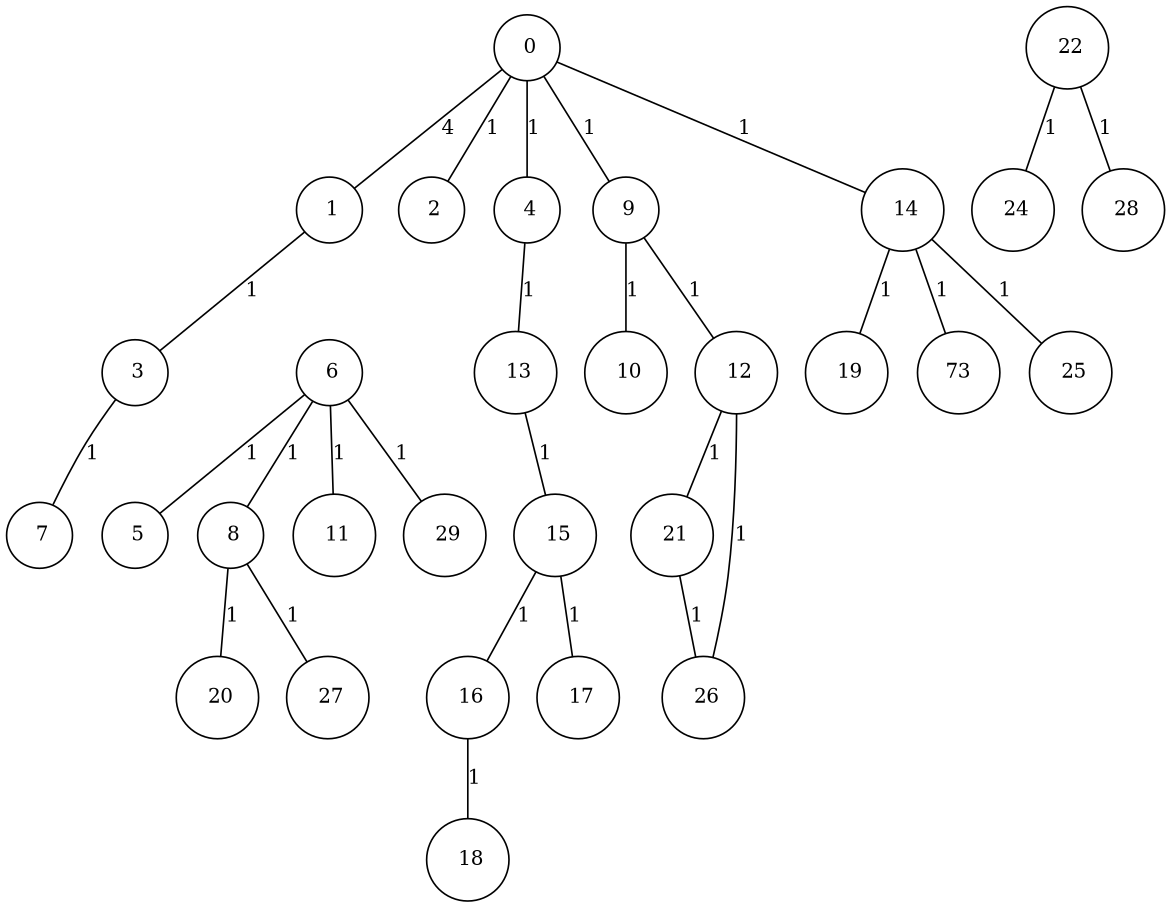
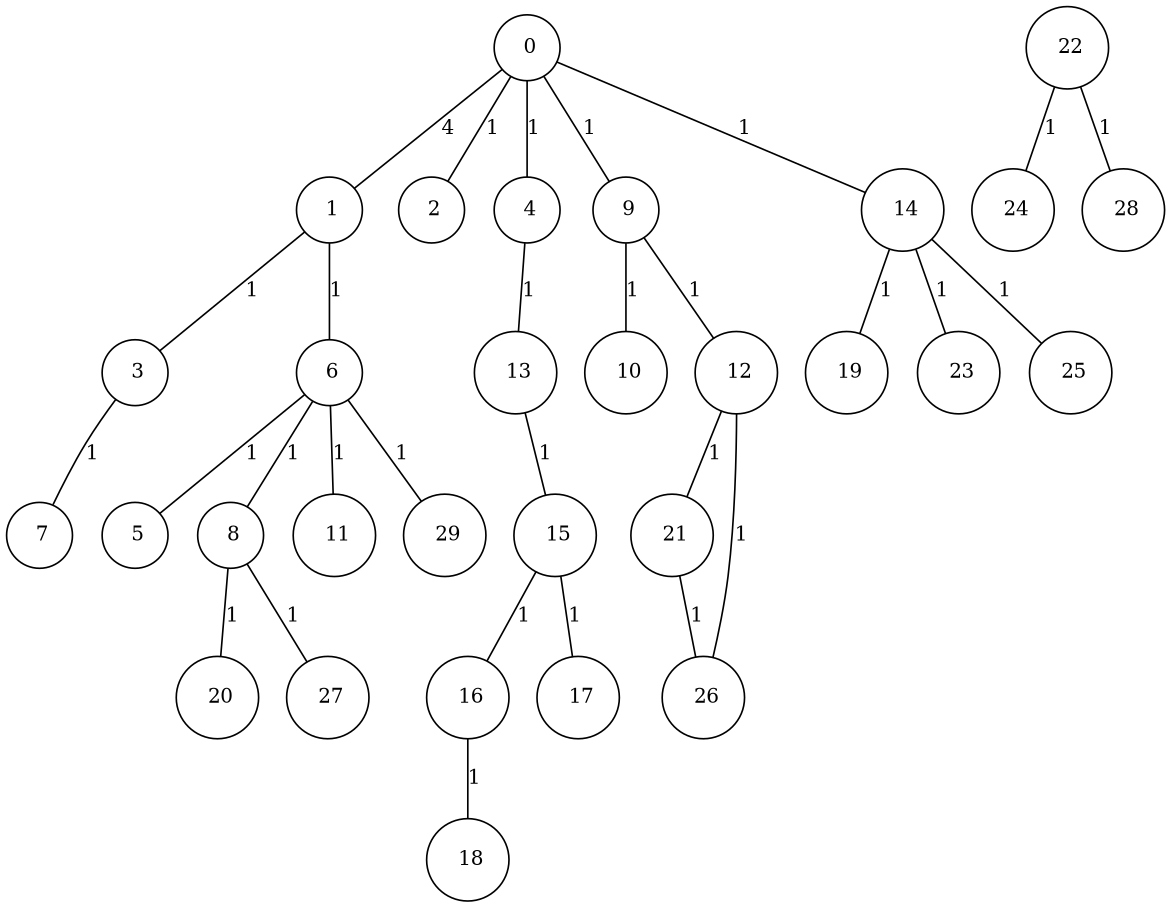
  graph {
    fixedsize="true;"
    node [color=black fontsize=12 hight=.12 shape=circle]
    edge [fontsize=12]
    n1 [label=" 0" width=.12]
    n2 [label=" 1" width=.12]
    n3 [label=" 2" width=.12]
    n4 [label=" 4" width=.12]
    n5 [label=" 9" width=.12]
    n6 [label=" 14" width=.12]
    n7 [label=" 3" width=.12]
    n8 [label=" 6" width=.12]
    n9 [label=" 13" width=.12]
    n10 [label=" 10" width=.12]
    n11 [label=" 12" width=.12]
    n12 [label=" 19" width=.12]
-   n13 [label=73 width=.12]
+   n13 [label=" 23" width=.12]
    n14 [label=" 25" width=.12]
    n15 [label=" 7" width=.12]
    n16 [label=" 5" width=.12]
    n17 [label=" 8" width=.12]
    n18 [label=" 11" width=.12]
    n19 [label=" 29" width=.12]
    n20 [label=" 15" width=.12]
    n21 [label=" 20" width=.12]
    n22 [label=" 27" width=.12]
    n23 [label=" 21" width=.12]
    n24 [label=" 26" width=.12]
    n25 [label=" 22" width=.12]
    n26 [label=" 24" width=.12]
    n27 [label=" 28" width=.12]
    n28 [label=" 16" width=.12]
    n29 [label=" 17" width=.12]
    n30 [label=" 18" width=.12]
    n1 -- n2 [label=4]
    n1 -- n3 [label=1]
    n1 -- n4 [label=1]
    n1 -- n5 [label=1]
    n1 -- n6 [label=1]
    n2 -- n7 [label=1]
+   n2 -- n8 [label=1]
    n4 -- n9 [label=1]
    n5 -- n10 [label=1]
    n5 -- n11 [label=1]
    n6 -- n12 [label=1]
    n6 -- n13 [label=1]
    n6 -- n14 [label=1]
    n7 -- n15 [label=1]
    n8 -- n16 [label=1]
    n8 -- n17 [label=1]
    n8 -- n18 [label=1]
    n8 -- n19 [label=1]
    n9 -- n20 [label=1]
    n11 -- n23 [label=1]
    n11 -- n24 [label=1]
    n17 -- n21 [label=1]
    n17 -- n22 [label=1]
    n20 -- n28 [label=1]
    n20 -- n29 [label=1]
    n23 -- n24 [label=1]
    n25 -- n26 [label=1]
    n25 -- n27 [label=1]
    n28 -- n30 [label=1]
  }
